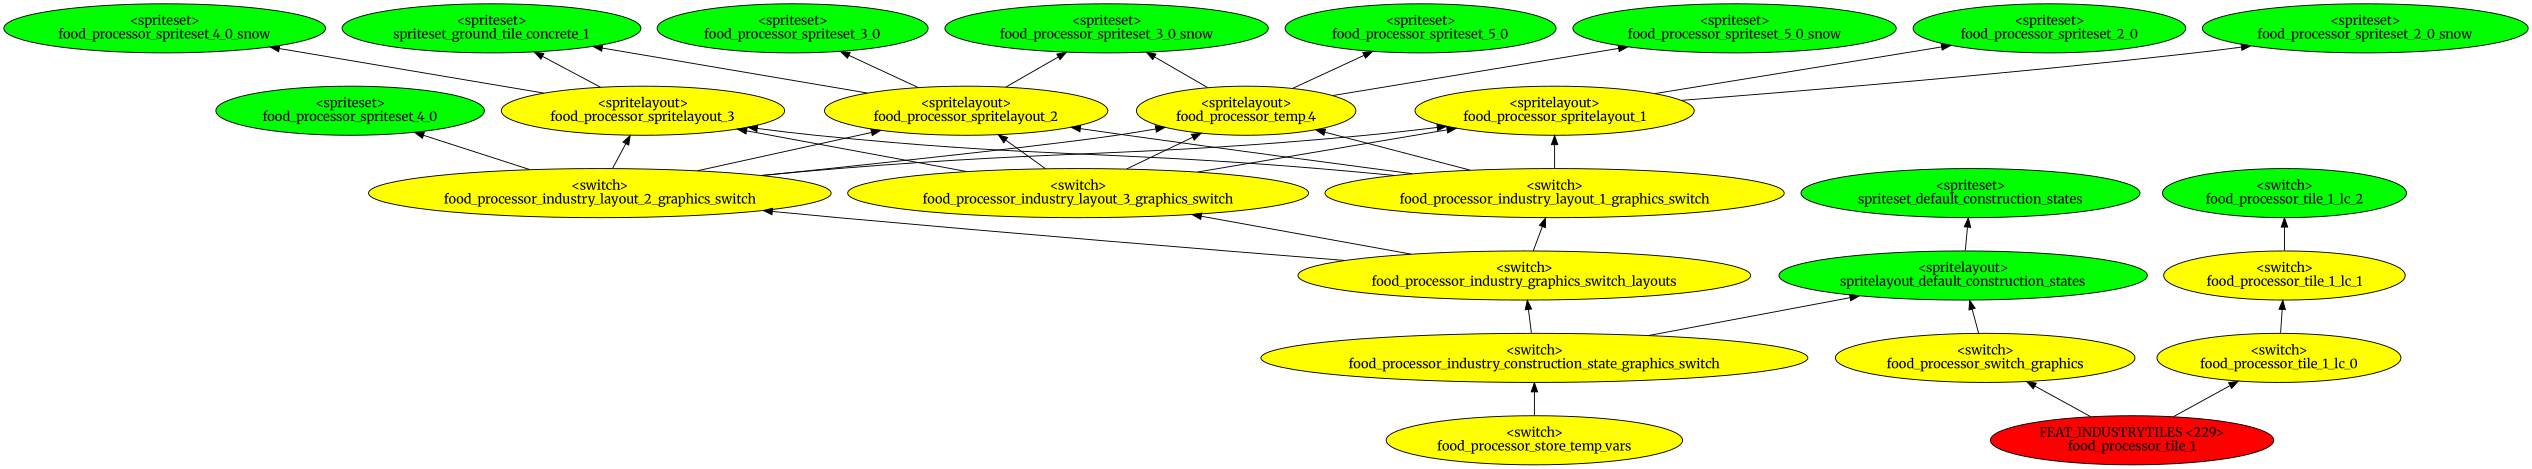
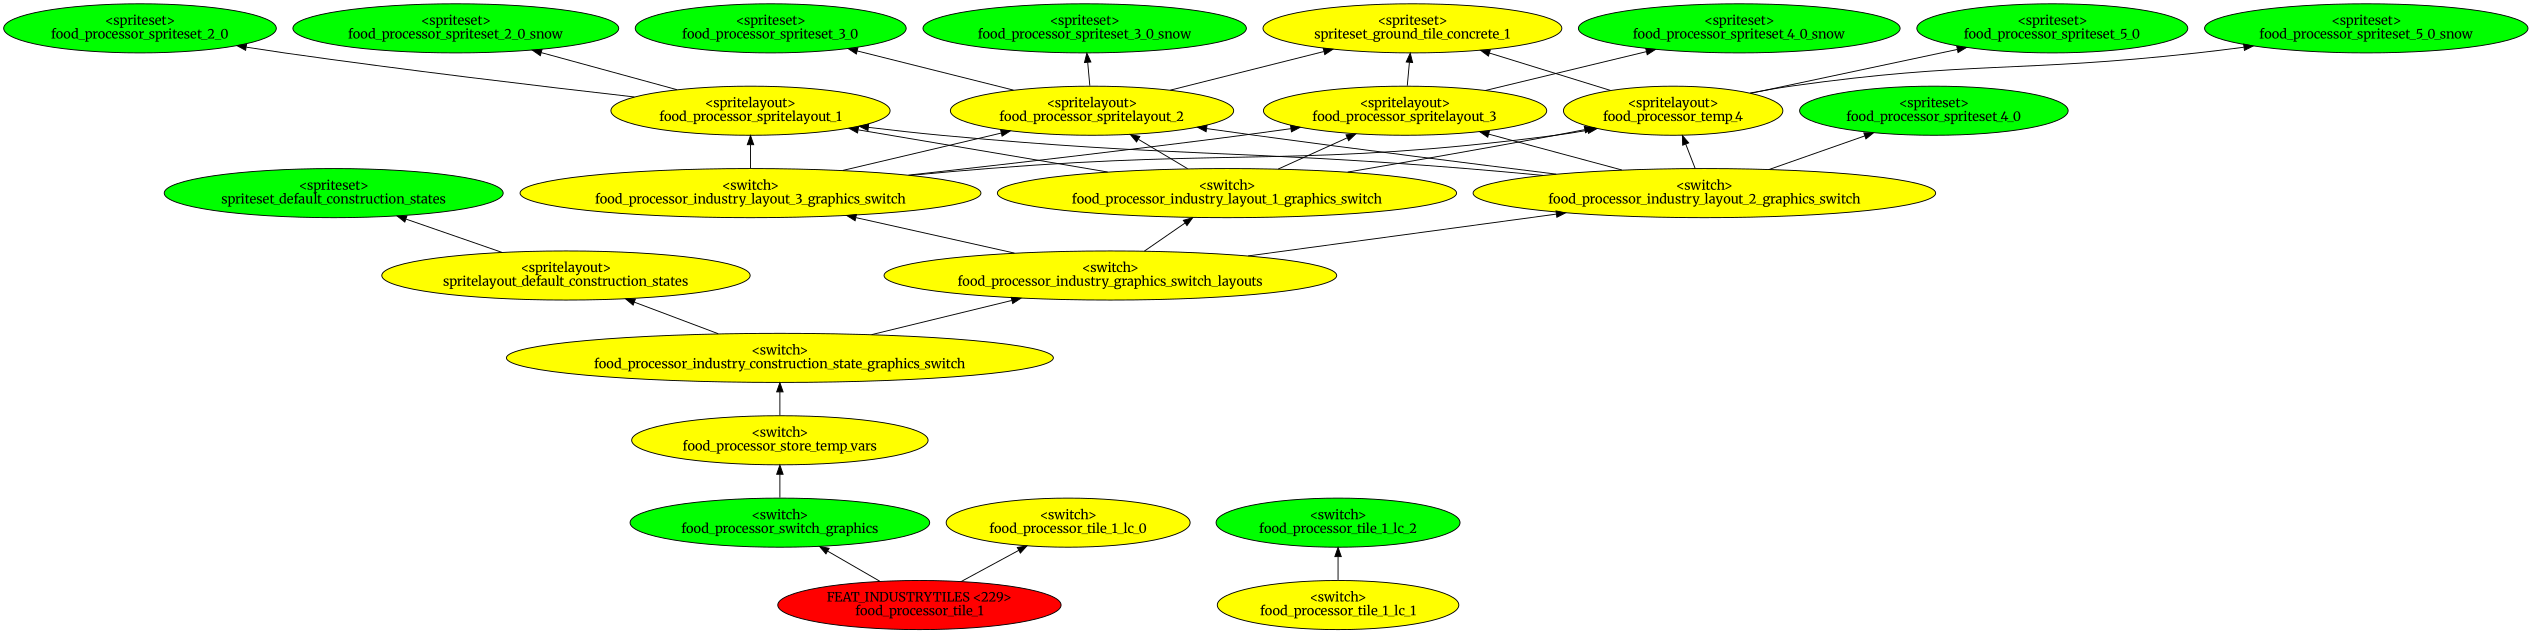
  digraph {
    fontname=Merriweather
    rankdir=BT
    node [fillcolor=yellow fontname=Merriweather style=filled]
    edge [fontname=Merriweather]
    n1 [fillcolor=green label="<spriteset>\nspriteset_default_construction_states"]
-   n2 [fillcolor=green label="<spritelayout>\nspritelayout_default_construction_states"]
-   n3 [fillcolor=green label="<spriteset>\nspriteset_ground_tile_concrete_1"]
+   n2 [label="<spritelayout>\nspritelayout_default_construction_states"]
+   n3 [label="<spriteset>\nspriteset_ground_tile_concrete_1"]
    n4 [fillcolor=green label="<spriteset>\nfood_processor_spriteset_2_0"]
    n5 [fillcolor=green label="<spriteset>\nfood_processor_spriteset_2_0_snow"]
    n6 [fillcolor=green label="<spriteset>\nfood_processor_spriteset_3_0"]
    n7 [fillcolor=green label="<spriteset>\nfood_processor_spriteset_3_0_snow"]
    n8 [fillcolor=green label="<spriteset>\nfood_processor_spriteset_4_0"]
    n9 [fillcolor=green label="<spriteset>\nfood_processor_spriteset_4_0_snow"]
    n10 [fillcolor=green label="<spriteset>\nfood_processor_spriteset_5_0"]
    n11 [fillcolor=green label="<spriteset>\nfood_processor_spriteset_5_0_snow"]
    n12 [label="<spritelayout>\nfood_processor_spritelayout_1"]
    n13 [label="<spritelayout>\nfood_processor_spritelayout_2"]
    n14 [label="<spritelayout>\nfood_processor_spritelayout_3"]
    n15 [label="<spritelayout>\nfood_processor_temp_4"]
    n16 [label="<switch>\nfood_processor_industry_layout_1_graphics_switch"]
    n17 [label="<switch>\nfood_processor_industry_layout_2_graphics_switch"]
    n18 [label="<switch>\nfood_processor_industry_layout_3_graphics_switch"]
    n19 [label="<switch>\nfood_processor_industry_graphics_switch_layouts"]
    n20 [label="<switch>\nfood_processor_industry_construction_state_graphics_switch"]
    n21 [label="<switch>\nfood_processor_store_temp_vars"]
-   n22 [label="<switch>\nfood_processor_switch_graphics"]
+   n22 [fillcolor=green label="<switch>\nfood_processor_switch_graphics"]
    n23 [fillcolor=green label="<switch>\nfood_processor_tile_1_lc_2"]
    n24 [label="<switch>\nfood_processor_tile_1_lc_1"]
    n25 [label="<switch>\nfood_processor_tile_1_lc_0"]
    n26 [fillcolor=red label="FEAT_INDUSTRYTILES <229>\nfood_processor_tile_1"]
    n2 -> n1
    n12 -> n4
    n12 -> n5
    n13 -> n3
    n13 -> n6
    n13 -> n7
    n14 -> n3
    n14 -> n9
-   n15 -> n7
+   n15 -> n3
    n15 -> n10
    n15 -> n11
    n16 -> n12
    n16 -> n13
    n16 -> n14
    n16 -> n15
    n17 -> n8
    n17 -> n12
    n17 -> n13
    n17 -> n14
    n17 -> n15
    n18 -> n12
    n18 -> n13
    n18 -> n14
    n18 -> n15
    n19 -> n16
    n19 -> n17
    n19 -> n18
    n20 -> n2
    n20 -> n19
    n21 -> n20
-   n22 -> n2
+   n22 -> n21
    n24 -> n23
-   n25 -> n24
    n26 -> n22
    n26 -> n25
  }
